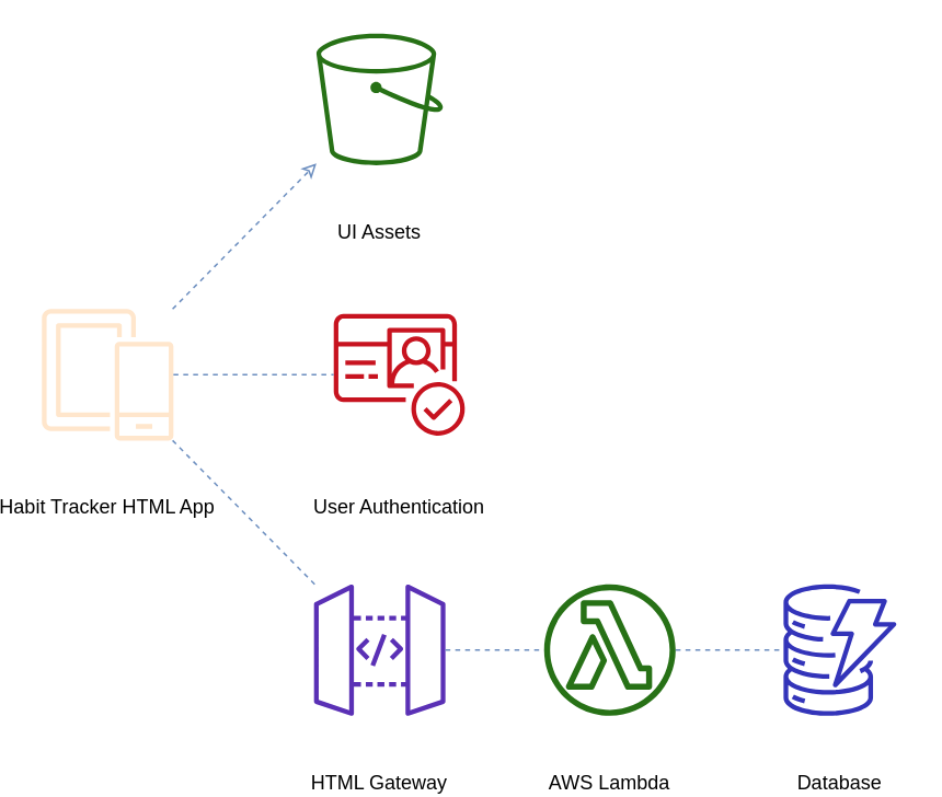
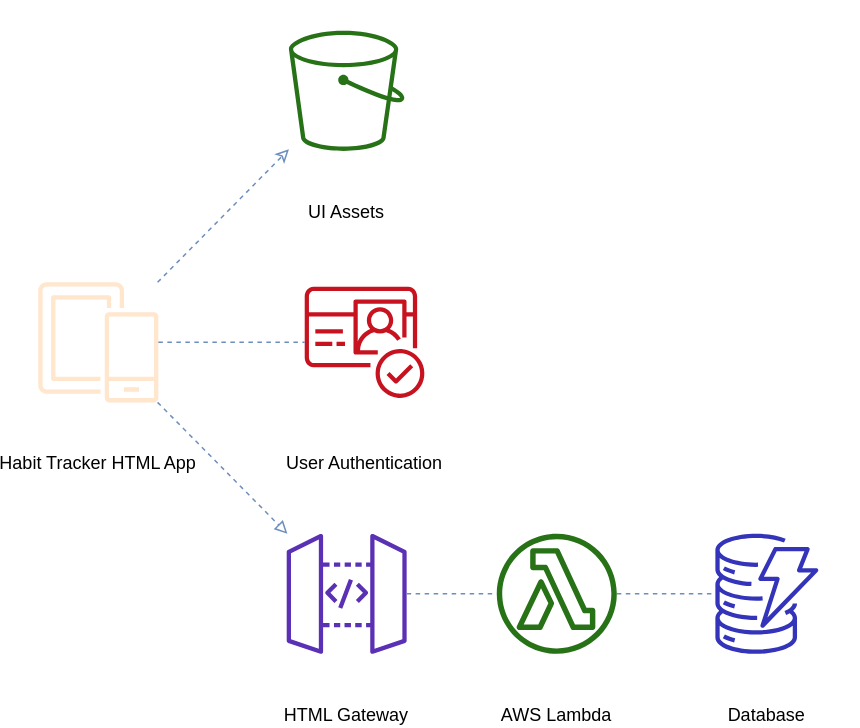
  <mxCell id="0" />
  <mxCell id="1" parent="0" />
  <mxCell id="2" value="Habit Tracker HTML App" style="shape=mxgraph.aws4.mobile;fillColor=#ffe6cc;strokeColor=#d79b00;verticalLabelPosition=bottom;aspect=fixed;" vertex="1" parent="1"><mxGeometry x="20" y="187.568" width="80" height="80" as="geometry" /></mxCell>
  <mxCell id="3" value="UI Assets" style="shape=mxgraph.aws4.s3;fillColor=#277116;strokeColor=#ffffff;verticalLabelPosition=bottom;aspect=fixed;" vertex="1" parent="1"><mxGeometry x="185.48" y="20" width="80" height="80" as="geometry" /></mxCell>
  <mxCell id="4" value="User Authentication" style="shape=mxgraph.aws4.cognito;fillColor=#C7131F;strokeColor=#ffffff;verticalLabelPosition=bottom;aspect=fixed;" vertex="1" parent="1"><mxGeometry x="197.518" y="187.564" width="80" height="80" as="geometry" /></mxCell>
  <mxCell id="5" value="HTML Gateway" style="shape=mxgraph.aws4.api_gateway;fillColor=#5A30B5;strokeColor=#ffffff;verticalLabelPosition=bottom;aspect=fixed;" vertex="1" parent="1"><mxGeometry x="185.48" y="355.128" width="80" height="80" as="geometry" /></mxCell>
  <mxCell id="6" value="AWS Lambda" style="shape=mxgraph.aws4.lambda_function;fillColor=#277116;strokeColor=none;verticalLabelPosition=bottom;aspect=fixed;" vertex="1" parent="1"><mxGeometry x="325.48" y="355.132" width="80" height="80" as="geometry" /></mxCell>
  <mxCell id="7" value="Database" style="shape=mxgraph.aws4.dynamodb;fillColor=#3334B9;strokeColor=#ffffff;verticalLabelPosition=bottom;aspect=fixed;" vertex="1" parent="1"><mxGeometry x="465.48" y="355.132" width="80" height="80" as="geometry" /></mxCell>
  <mxCell id="8" value="" style="curved=0;endArrow=classic;endFill=0;dashed=1;strokeColor=#6c8ebf;" edge="1" parent="1" source="2" target="3"><mxGeometry relative="1" as="geometry" /></mxCell>
  <mxCell id="9" value="" style="curved=0;endArrow=none;endFill=0;dashed=1;strokeColor=#6c8ebf;" edge="1" parent="1" source="2" target="4"><mxGeometry relative="1" as="geometry" /></mxCell>
- <mxCell id="10" value="" style="curved=0;endArrow=none;endFill=0;dashed=1;strokeColor=#6c8ebf;" edge="1" parent="1" source="2" target="5"><mxGeometry relative="1" as="geometry" /></mxCell>
+ <mxCell id="10" value="" style="curved=0;endArrow=block;endFill=0;dashed=1;strokeColor=#6c8ebf;" edge="1" parent="1" source="2" target="5"><mxGeometry relative="1" as="geometry" /></mxCell>
  <mxCell id="11" value="" style="curved=0;endArrow=none;endFill=0;dashed=1;strokeColor=#6c8ebf;" edge="1" parent="1" source="5" target="6"><mxGeometry relative="1" as="geometry" /></mxCell>
  <mxCell id="12" value="" style="curved=0;endArrow=none;endFill=0;dashed=1;strokeColor=#6c8ebf;" edge="1" parent="1" source="6" target="7"><mxGeometry relative="1" as="geometry" /></mxCell>
